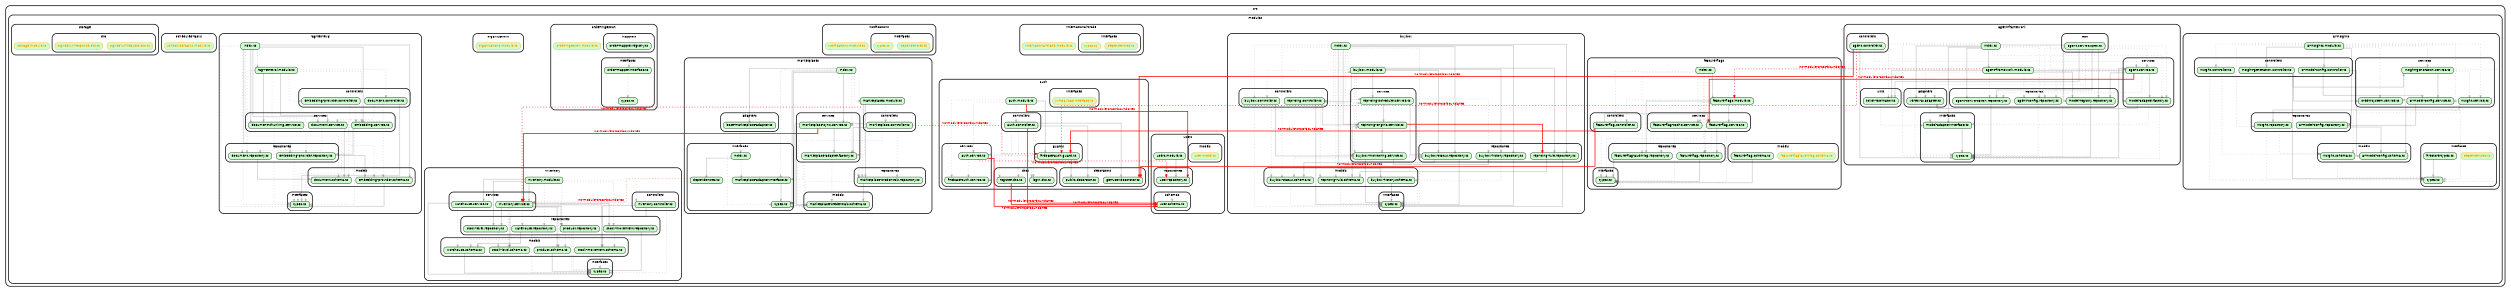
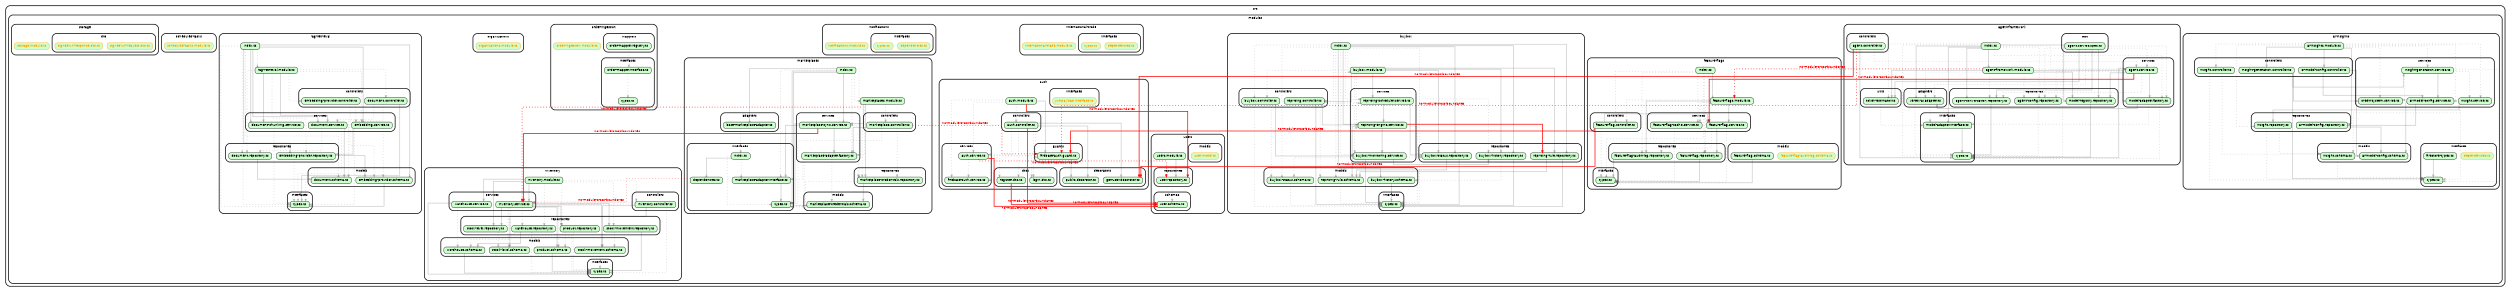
  strict digraph {
    compound=true
    fillcolor="#ffffff"
    fontname="DejaVu Sans"
    fontsize=9
    nodesep=0.16
    rankdir=TB
    ranksep=0.18
    splines=ortho
    style="rounded,bold,filled"
    node [color=black fillcolor="#ccffcc" fontcolor=black fontname="DejaVu Sans" fontsize=9 shape=box style="rounded, filled"]
    edge [arrowhead=normal arrowsize=0.6 color="#00000033" fontname="DejaVu Sans" fontsize=9 penwidth=2.0 style=dotted]
    n1 [height=0.2 label=<vertex-ai.adapter.ts>]
    n2 [height=0.2 label=<agent.controller.ts>]
    n3 [height=0.2 label=<model-adapter.interface.ts>]
    n4 [height=0.2 label=<types.ts>]
    n5 [height=0.2 label=<agent-config.repository.ts>]
    n6 [height=0.2 label=<agent-conversation.repository.ts>]
    n7 [height=0.2 label=<model-registry.repository.ts>]
    n8 [height=0.2 label=<token-estimator.ts>]
    n9 [height=0.2 label=<agent.service.ts>]
    n10 [height=0.2 label=<model-adapter.factory.ts>]
    n11 [height=0.2 label=<agent.service.spec.ts>]
    n12 [height=0.2 label=<agent-framework.module.ts>]
    n13 [height=0.2 label=<index.ts>]
    n14 [height=0.2 label=<ai-model-config.controller.ts>]
    n15 [height=0.2 label=<insight-generation.controller.ts>]
    n16 [height=0.2 label=<insight.controller.ts>]
    n17 [height=0.2 label=<types.ts>]
    n18 [color=orange fontcolor=orange height=0.2 label=<dependencies.ts>]
    n19 [height=0.2 label=<firestore-types.ts>]
    n20 [height=0.2 label=<ai-model-config.schema.ts>]
    n21 [height=0.2 label=<insight.schema.ts>]
    n22 [height=0.2 label=<ai-model-config.repository.ts>]
    n23 [height=0.2 label=<insight.repository.ts>]
    n24 [height=0.2 label=<ai-model-config.service.ts>]
    n25 [height=0.2 label=<credit-system.service.ts>]
    n26 [height=0.2 label=<insight-generation.service.ts>]
    n27 [height=0.2 label=<insight.service.ts>]
    n28 [height=0.2 label=<ai-insights.module.ts>]
    n29 [height=0.2 label=<auth.controller.ts>]
    n30 [height=0.2 label=<get-user.decorator.ts>]
    n31 [height=0.2 label=<public.decorator.ts>]
    n32 [height=0.2 label=<login.dto.ts>]
    n33 [height=0.2 label=<register.dto.ts>]
    n34 [height=0.2 label=<firebase-auth.guard.ts>]
    n35 [color=orange fontcolor=orange height=0.2 label=<jwt-payload.interface.ts>]
    n36 [height=0.2 label=<auth.service.ts>]
    n37 [height=0.2 label=<firebase-auth.service.ts>]
    n38 [height=0.2 label=<auth.module.ts>]
    n39 [height=0.2 label=<buybox.controller.ts>]
    n40 [height=0.2 label=<repricing.controller.ts>]
    n41 [height=0.2 label=<types.ts>]
    n42 [height=0.2 label=<buybox-status.schema.ts>]
    n43 [height=0.2 label=<repricing-rule.schema.ts>]
    n44 [height=0.2 label=<buybox-history.schema.ts>]
    n45 [height=0.2 label=<buybox-history.repository.ts>]
    n46 [height=0.2 label=<buybox-status.repository.ts>]
    n47 [height=0.2 label=<repricing-rule.repository.ts>]
    n48 [height=0.2 label=<buybox-monitoring.service.ts>]
    n49 [height=0.2 label=<repricing-engine.service.ts>]
    n50 [height=0.2 label=<repricing-scheduler.service.ts>]
    n51 [height=0.2 label=<buybox.module.ts>]
    n52 [height=0.2 label=<index.ts>]
    n53 [height=0.2 label=<feature-flag.controller.ts>]
    n54 [height=0.2 label=<types.ts>]
    n55 [color=orange fontcolor=orange height=0.2 label=<feature-flag-audit-log.schema.ts>]
    n56 [height=0.2 label=<feature-flag.schema.ts>]
    n57 [height=0.2 label=<feature-flag-audit-log.repository.ts>]
    n58 [height=0.2 label=<feature-flag.repository.ts>]
    n59 [height=0.2 label=<feature-flag.service.ts>]
    n60 [height=0.2 label=<feature-flag-cache.service.ts>]
    n61 [height=0.2 label=<feature-flags.module.ts>]
    n62 [height=0.2 label=<index.ts>]
    n63 [color=orange fontcolor=orange height=0.2 label=<dependencies.ts>]
    n64 [color=orange fontcolor=orange height=0.2 label=<types.ts>]
    n65 [color=orange fontcolor=orange height=0.2 label=<international-trade.module.ts>]
    n66 [height=0.2 label=<types.ts>]
    n67 [height=0.2 label=<inventory.controller.ts>]
    n68 [height=0.2 label=<product.schema.ts>]
    n69 [height=0.2 label=<stock-level.schema.ts>]
    n70 [height=0.2 label=<stock-movement.schema.ts>]
    n71 [height=0.2 label=<warehouse.schema.ts>]
    n72 [height=0.2 label=<product.repository.ts>]
    n73 [height=0.2 label=<stock-level.repository.ts>]
    n74 [height=0.2 label=<stock-movement.repository.ts>]
    n75 [height=0.2 label=<warehouse.repository.ts>]
    n76 [height=0.2 label=<inventory.service.ts>]
    n77 [height=0.2 label=<warehouse.service.ts>]
    n78 [height=0.2 label=<inventory.module.ts>]
    n79 [height=0.2 label=<base-marketplace-adapter.ts>]
    n80 [height=0.2 label=<marketplace.controller.ts>]
    n81 [height=0.2 label=<index.ts>]
    n82 [height=0.2 label=<types.ts>]
    n83 [height=0.2 label=<marketplace-adapter.interface.ts>]
    n84 [height=0.2 label=<dependencies.ts>]
    n85 [height=0.2 label=<marketplace-credentials.schema.ts>]
    n86 [height=0.2 label=<marketplace-credentials.repository.ts>]
    n87 [height=0.2 label=<marketplace-adapter.factory.ts>]
    n88 [height=0.2 label=<marketplace-sync.service.ts>]
    n89 [height=0.2 label=<index.ts>]
    n90 [height=0.2 label=<marketplaces.module.ts>]
    n91 [color=orange fontcolor=orange height=0.2 label=<dependencies.ts>]
    n92 [color=orange fontcolor=orange height=0.2 label=<types.ts>]
    n93 [color=orange fontcolor=orange height=0.2 label=<notifications.module.ts>]
    n94 [height=0.2 label=<order-mapper.registry.ts>]
    n95 [height=0.2 label=<order-mapper.interface.ts>]
    n96 [height=0.2 label=<types.ts>]
    n97 [color=orange fontcolor=orange height=0.2 label=<order-ingestion.module.ts>]
    n98 [color=orange fontcolor=orange height=0.2 label=<organizations.module.ts>]
    n99 [height=0.2 label=<document.controller.ts>]
    n100 [height=0.2 label=<embedding-provider.controller.ts>]
    n101 [height=0.2 label=<types.ts>]
    n102 [height=0.2 label=<document.schema.ts>]
    n103 [height=0.2 label=<embedding-provider.schema.ts>]
    n104 [height=0.2 label=<document.repository.ts>]
    n105 [height=0.2 label=<embedding-provider.repository.ts>]
    n106 [height=0.2 label=<document.service.ts>]
    n107 [height=0.2 label=<embedding.service.ts>]
    n108 [height=0.2 label=<document-chunking.service.ts>]
    n109 [height=0.2 label=<index.ts>]
    n110 [height=0.2 label=<rag-retrieval.module.ts>]
    n111 [color=orange fontcolor=orange height=0.2 label=<scheduled-tasks.module.ts>]
    n112 [color=orange fontcolor=orange height=0.2 label=<signed-url-request.dto.ts>]
    n113 [color=orange fontcolor=orange height=0.2 label=<signed-url-response.dto.ts>]
    n114 [color=orange fontcolor=orange height=0.2 label=<storage.module.ts>]
    n115 [color=orange fontcolor=orange height=0.2 label=<user.model.ts>]
    n116 [height=0.2 label=<user.repository.ts>]
    n117 [height=0.2 label=<user.schema.ts>]
    n118 [height=0.2 label=<users.module.ts>]
    subgraph cluster_1 {
      label=src
      subgraph cluster_2 {
        label=modules
        subgraph cluster_3 {
          label="agent-framework"
          n12
          n13
          subgraph cluster_4 {
            label=adapters
            n1
          }
          subgraph cluster_5 {
            label=controllers
            n2
          }
          subgraph cluster_6 {
            label=interfaces
            n3
            n4
          }
          subgraph cluster_7 {
            label=repositories
            n5
            n6
            n7
          }
          subgraph cluster_8 {
            label=utils
            n8
          }
          subgraph cluster_9 {
            label=services
            n9
            n10
          }
          subgraph cluster_10 {
            label=test
            n11
          }
        }
        subgraph cluster_11 {
          label="ai-insights"
          n28
          subgraph cluster_12 {
            label=controllers
            n14
            n15
            n16
          }
          subgraph cluster_13 {
            label=interfaces
            n17
            n18
            n19
          }
          subgraph cluster_14 {
            label=models
            n20
            n21
          }
          subgraph cluster_15 {
            label=repositories
            n22
            n23
          }
          subgraph cluster_16 {
            label=services
            n24
            n25
            n26
            n27
          }
        }
        subgraph cluster_17 {
          label=auth
          n38
          subgraph cluster_18 {
            label=controllers
            n29
          }
          subgraph cluster_19 {
            label=decorators
            n30
            n31
          }
          subgraph cluster_20 {
            label=dtos
            n32
            n33
          }
          subgraph cluster_21 {
            label=guards
            n34
          }
          subgraph cluster_22 {
            label=interfaces
            n35
          }
          subgraph cluster_23 {
            label=services
            n36
            n37
          }
        }
        subgraph cluster_24 {
          label=buybox
          n51
          n52
          subgraph cluster_25 {
            label=controllers
            n39
            n40
          }
          subgraph cluster_26 {
            label=interfaces
            n41
          }
          subgraph cluster_27 {
            label=models
            n42
            n43
            n44
          }
          subgraph cluster_28 {
            label=repositories
            n45
            n46
            n47
          }
          subgraph cluster_29 {
            label=services
            n48
            n49
            n50
          }
        }
        subgraph cluster_30 {
          label="feature-flags"
          n61
          n62
          subgraph cluster_31 {
            label=controllers
            n53
          }
          subgraph cluster_32 {
            label=interfaces
            n54
          }
          subgraph cluster_33 {
            label=models
            n55
            n56
          }
          subgraph cluster_34 {
            label=repositories
            n57
            n58
          }
          subgraph cluster_35 {
            label=services
            n59
            n60
          }
        }
        subgraph cluster_36 {
          label="international-trade"
          n65
          subgraph cluster_37 {
            label=interfaces
            n63
            n64
          }
        }
        subgraph cluster_38 {
          label=inventory
          n78
          subgraph cluster_39 {
            label=interfaces
            n66
          }
          subgraph cluster_40 {
            label=controllers
            n67
          }
          subgraph cluster_41 {
            label=models
            n68
            n69
            n70
            n71
          }
          subgraph cluster_42 {
            label=repositories
            n72
            n73
            n74
            n75
          }
          subgraph cluster_43 {
            label=services
            n76
            n77
          }
        }
        subgraph cluster_44 {
          label=marketplaces
          n89
          n90
          subgraph cluster_45 {
            label=adapters
            n79
          }
          subgraph cluster_46 {
            label=controllers
            n80
          }
          subgraph cluster_47 {
            label=interfaces
            n81
            n82
            n83
            n84
          }
          subgraph cluster_48 {
            label=models
            n85
          }
          subgraph cluster_49 {
            label=repositories
            n86
          }
          subgraph cluster_50 {
            label=services
            n87
            n88
          }
        }
        subgraph cluster_51 {
          label=notifications
          n93
          subgraph cluster_52 {
            label=interfaces
            n91
            n92
          }
        }
        subgraph cluster_53 {
          label="order-ingestion"
          n97
          subgraph cluster_54 {
            label=mappers
            n94
          }
          subgraph cluster_55 {
            label=interfaces
            n95
            n96
          }
        }
        subgraph cluster_56 {
          label=organizations
          n98
        }
        subgraph cluster_57 {
          label="rag-retrieval"
          n109
          n110
          subgraph cluster_58 {
            label=controllers
            n99
            n100
          }
          subgraph cluster_59 {
            label=interfaces
            n101
          }
          subgraph cluster_60 {
            label=models
            n102
            n103
          }
          subgraph cluster_61 {
            label=repositories
            n104
            n105
          }
          subgraph cluster_62 {
            label=services
            n106
            n107
            n108
          }
        }
        subgraph cluster_63 {
          label="scheduled-tasks"
          n111
        }
        subgraph cluster_64 {
          label=storage
          n114
          subgraph cluster_65 {
            label=dto
            n112
            n113
          }
        }
        subgraph cluster_66 {
          label=users
          n118
          subgraph cluster_67 {
            label=models
            n115
          }
          subgraph cluster_68 {
            label=repositories
            n116
          }
          subgraph cluster_69 {
            label=schemas
            n117
          }
        }
      }
    }
    n1 -> n3
    n1 -> n4
    n2 -> n4 [style=bold]
    n2 -> n9
    n2 -> n30 [color=red fontcolor=red style=bold xlabel="no-module-cross-boundaries"]
    n2 -> n34 [color=red fontcolor=red xlabel="no-module-cross-boundaries"]
    n3 -> n4 [style=bold]
    n5 -> n4
    n6 -> n4 [style=bold]
    n7 -> n4 [style=bold]
    n8 -> n3
    n9 -> n4 [style=bold]
    n9 -> n5
    n9 -> n6
    n9 -> n7 [style=bold]
    n9 -> n10 [style=bold]
    n9 -> n59 [color=red fontcolor=red style=bold xlabel="no-module-cross-boundaries"]
    n10 -> n1 [style=bold]
    n10 -> n3
    n10 -> n4
    n11 -> n1
    n11 -> n4
    n11 -> n5
    n11 -> n6 [style=bold]
    n11 -> n7 [style=bold]
    n11 -> n8 [style=bold]
    n11 -> n9
    n11 -> n10
    n12 -> n1
    n12 -> n5
    n12 -> n6
    n12 -> n7 [style=bold]
    n12 -> n8 [style=bold]
    n12 -> n9
    n12 -> n10 [style=bold]
    n12 -> n61 [color=red fontcolor=red xlabel="no-module-cross-boundaries"]
    n13 -> n1 [arrowhead=inv style=bold]
    n13 -> n3 [arrowhead=inv style=bold]
    n13 -> n4 [arrowhead=inv]
    n13 -> n5 [arrowhead=inv]
    n13 -> n6 [arrowhead=inv style=bold]
    n13 -> n7 [arrowhead=inv style=bold]
    n13 -> n8 [arrowhead=inv]
    n13 -> n9 [arrowhead=inv]
    n13 -> n10 [arrowhead=inv]
    n13 -> n12 [arrowhead=inv style=bold]
    n14 -> n20 [style=bold]
    n14 -> n24 [style=bold]
    n15 -> n17 [style=bold]
    n15 -> n25 [style=bold]
    n15 -> n26 [style=bold]
    n16 -> n17
    n16 -> n21
    n19 -> n17 [style=bold]
    n21 -> n17
    n22 -> n20 [style=bold]
    n23 -> n17
    n23 -> n21
    n24 -> n20 [style=bold]
    n24 -> n22 [style=bold]
    n26 -> n17
    n26 -> n24 [style=bold]
    n26 -> n25
    n26 -> n27
    n27 -> n17
    n27 -> n21
    n27 -> n23 [style=bold]
    n28 -> n14 [style=bold]
    n28 -> n15 [style=bold]
    n28 -> n16
    n28 -> n22 [style=bold]
    n28 -> n23 [arrowhead=inv]
    n28 -> n24
    n28 -> n25
    n28 -> n26
    n28 -> n27
    n29 -> n30 [style=bold]
    n29 -> n31 [style=bold]
    n29 -> n32
    n29 -> n33
    n29 -> n34
    n29 -> n36
    n29 -> n117 [color=red fontcolor=red style=bold xlabel="no-module-cross-boundaries"]
    n33 -> n117 [color=red fontcolor=red style=bold xlabel="no-module-cross-boundaries"]
    n34 -> n31 [style=bold]
    n34 -> n37
    n36 -> n32
    n36 -> n33
    n36 -> n37
    n36 -> n116 [color=red fontcolor=red xlabel="no-module-cross-boundaries"]
    n36 -> n117 [color=red fontcolor=red style=bold xlabel="no-module-cross-boundaries"]
    n38 -> n29
    n38 -> n34 [style=bold]
    n38 -> n36
    n38 -> n37
    n38 -> n116 [color=red fontcolor=red style=bold xlabel="no-module-cross-boundaries"]
    n39 -> n41
    n39 -> n42
    n39 -> n48 [style=bold]
    n40 -> n41 [style=bold]
    n40 -> n43
    n40 -> n49 [style=bold]
    n40 -> n50
    n42 -> n41
    n43 -> n41
    n44 -> n41 [style=bold]
    n45 -> n41 [style=bold]
    n45 -> n44
    n46 -> n41 [style=bold]
-   n46 -> n42 [style=bold]
+   n46 -> n43 [style=bold]
    n47 -> n41 [style=bold]
    n47 -> n43 [style=bold]
    n48 -> n41 [style=bold]
    n48 -> n42
    n48 -> n45 [style=bold]
    n48 -> n46
    n49 -> n41
    n49 -> n43 [style=bold]
    n49 -> n47 [color=red style=bold]
    n49 -> n48 [style=bold]
    n50 -> n45
    n50 -> n46 [style=bold]
    n50 -> n49 [style=bold]
    n51 -> n39
    n51 -> n40 [style=bold]
    n51 -> n45 [style=bold]
    n51 -> n46 [style=bold]
    n51 -> n47 [style=bold]
    n51 -> n48
    n51 -> n49
    n51 -> n50 [style=bold]
    n52 -> n39 [arrowhead=inv]
    n52 -> n40 [arrowhead=inv]
    n52 -> n41 [arrowhead=inv]
    n52 -> n42 [arrowhead=inv]
    n52 -> n43 [arrowhead=inv]
    n52 -> n44 [arrowhead=inv style=bold]
    n52 -> n45 [arrowhead=inv style=bold]
    n52 -> n46 [arrowhead=inv style=bold]
    n52 -> n47 [arrowhead=inv style=bold]
    n52 -> n48 [arrowhead=inv]
    n52 -> n49 [arrowhead=inv style=bold]
    n52 -> n50 [arrowhead=inv]
    n52 -> n51 [arrowhead=inv]
    n53 -> n30 [color=red fontcolor=red style=bold xlabel="no-module-cross-boundaries"]
    n53 -> n34 [color=red fontcolor=red style=bold xlabel="no-module-cross-boundaries"]
    n53 -> n54
    n53 -> n59 [style=bold]
    n56 -> n54 [style=bold]
    n57 -> n54 [style=bold]
    n58 -> n54 [style=bold]
    n59 -> n54
    n59 -> n57
    n59 -> n58 [style=bold]
    n60 -> n54
    n61 -> n53
    n61 -> n57 [style=bold]
    n61 -> n58
    n61 -> n59 [style=bold]
    n61 -> n60
    n62 -> n53 [arrowhead=inv]
    n62 -> n54 [arrowhead=inv]
    n62 -> n57 [arrowhead=inv]
    n62 -> n58 [arrowhead=inv]
    n62 -> n59 [arrowhead=inv]
    n62 -> n60 [arrowhead=inv]
    n62 -> n61 [arrowhead=inv style=bold]
    n67 -> n66
    n67 -> n68
    n67 -> n69 [style=bold]
    n67 -> n70 [style=bold]
    n67 -> n76
    n68 -> n66 [style=bold]
    n70 -> n66
    n71 -> n66 [style=bold]
    n72 -> n66
    n72 -> n68
    n73 -> n69
    n74 -> n66 [style=bold]
    n74 -> n70
    n75 -> n66
    n75 -> n71 [style=bold]
    n76 -> n66
    n76 -> n68 [style=bold]
    n76 -> n69
    n76 -> n70 [style=bold]
    n76 -> n71
    n76 -> n72 [style=bold]
    n76 -> n73 [style=bold]
    n76 -> n74 [style=bold]
    n76 -> n75
    n77 -> n66 [style=bold]
    n77 -> n71
    n78 -> n67
    n78 -> n72
    n78 -> n73 [style=bold]
    n78 -> n74
    n78 -> n75
    n78 -> n76 [style=bold]
    n78 -> n77 [style=bold]
    n79 -> n81
    n80 -> n34 [color=red fontcolor=red xlabel="no-module-cross-boundaries"]
    n80 -> n82
    n80 -> n86
    n80 -> n87 [style=bold]
    n80 -> n88
    n81 -> n82 [arrowhead=inv]
    n81 -> n83 [arrowhead=inv]
    n81 -> n84 [arrowhead=inv style=bold]
    n83 -> n82 [style=bold]
    n84 -> n76 [arrowhead=onormal color=red fontcolor=red penwidth=1.0 xlabel="no-module-cross-boundaries"]
    n86 -> n82
    n86 -> n85 [style=bold]
    n87 -> n82
    n87 -> n83
    n87 -> n85
    n87 -> n86
    n88 -> n76 [color=red fontcolor=red style=bold xlabel="no-module-cross-boundaries"]
    n88 -> n82 [style=bold]
-   n88 -> n85 [style=bold]
+   n88 -> n83 [style=bold]
    n88 -> n86
    n88 -> n87 [style=bold]
    n89 -> n79 [arrowhead=inv style=bold]
    n89 -> n82 [arrowhead=inv style=bold]
    n89 -> n83 [arrowhead=inv]
    n89 -> n85 [arrowhead=inv style=bold]
    n89 -> n86 [arrowhead=inv]
    n89 -> n87 [arrowhead=inv]
    n89 -> n88 [arrowhead=inv style=bold]
    n89 -> n90 [arrowhead=inv]
    n90 -> n76 [color=red fontcolor=red xlabel="no-module-cross-boundaries"]
    n90 -> n80
    n90 -> n86 [style=bold]
    n90 -> n87
    n90 -> n88 [style=bold]
    n94 -> n95
    n95 -> n96
    n99 -> n101 [style=bold]
    n99 -> n102
    n99 -> n106
    n100 -> n103
    n100 -> n107
    n102 -> n101
    n103 -> n101 [style=bold]
    n104 -> n101
    n104 -> n102 [style=bold]
    n105 -> n101
    n105 -> n103 [style=bold]
    n106 -> n101
    n106 -> n102 [style=bold]
    n106 -> n104
    n107 -> n101
    n107 -> n103
    n107 -> n105 [style=bold]
    n108 -> n101
    n109 -> n101 [arrowhead=inv]
    n109 -> n102 [arrowhead=inv]
    n109 -> n103 [arrowhead=inv style=bold]
    n109 -> n104 [arrowhead=inv]
    n109 -> n105 [arrowhead=inv style=bold]
    n109 -> n106 [arrowhead=inv style=bold]
    n109 -> n107 [arrowhead=inv style=bold]
    n109 -> n108 [arrowhead=inv style=bold]
    n109 -> n110 [arrowhead=inv]
    n110 -> n99
    n110 -> n100
    n110 -> n104
    n110 -> n105
    n110 -> n106 [style=bold]
    n110 -> n107
    n110 -> n108 [style=bold]
    n116 -> n117
    n118 -> n116 [style=bold]
  }
